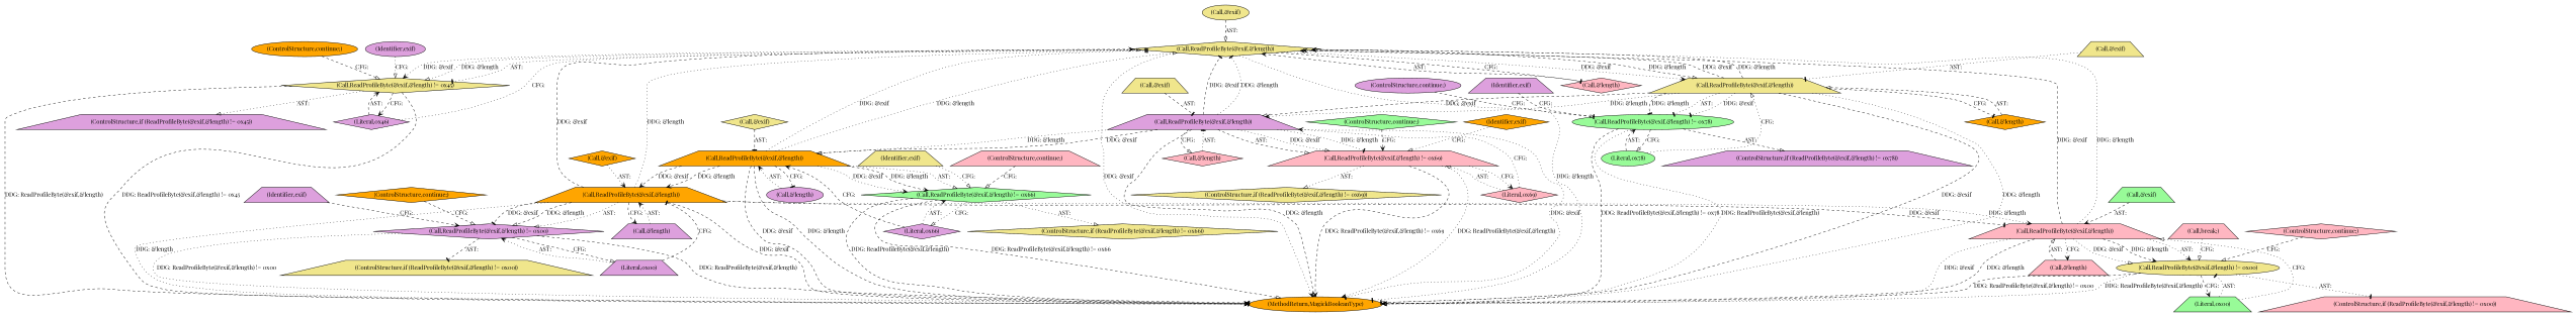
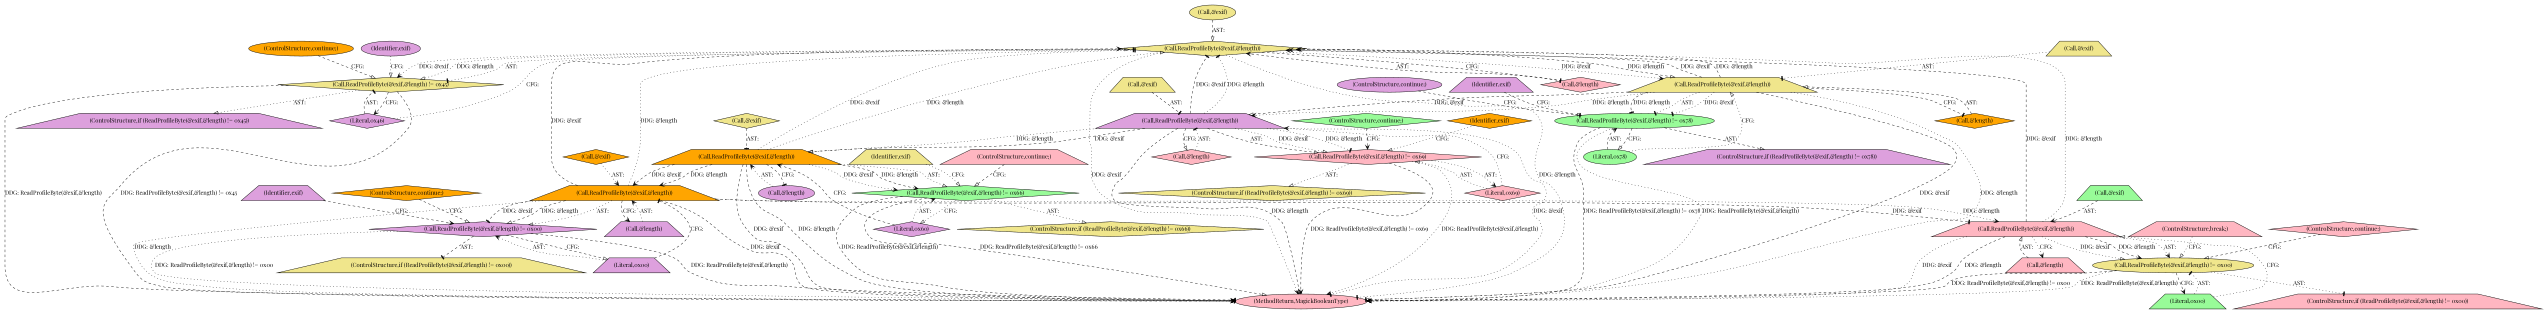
  digraph {
    fontname="Playfair Display"
    node [fillcolor=plum fontname="Playfair Display" shape=trapezium style=filled]
    edge [arrowhead=onormal fontname="Playfair Display" style=dashed]
    n1 [fillcolor=khaki label="(Call,ReadProfileByte(&exif,&length))" shape=diamond]
    n2 [fillcolor=khaki label="(Call,ReadProfileByte(&exif,&length))"]
    n3 [fillcolor=khaki label="(Call,ReadProfileByte(&exif,&length) != 0x45)" shape=diamond]
    n4 [fillcolor=lightpink label="(Call,&length)" shape=diamond]
-   n5 [fillcolor=orange label="(MethodReturn,MagickBooleanType)" shape=ellipse]
+   n5 [fillcolor=lightpink label="(MethodReturn,MagickBooleanType)" shape=ellipse]
    n6 [label="(Call,ReadProfileByte(&exif,&length))"]
    n7 [fillcolor=palegreen label="(Call,ReadProfileByte(&exif,&length) != 0x78)" shape=ellipse]
    n8 [fillcolor=orange label="(Call,&length)" shape=diamond]
    n9 [label="(ControlStructure,if (ReadProfileByte(&exif,&length) != 0x45))"]
    n10 [label="(Literal,0x46)" shape=diamond]
    n11 [fillcolor=orange label="(Call,ReadProfileByte(&exif,&length))"]
-   n12 [fillcolor=lightpink label="(Call,ReadProfileByte(&exif,&length) != 0x69)"]
+   n12 [fillcolor=lightpink label="(Call,ReadProfileByte(&exif,&length) != 0x69)" shape=diamond]
    n13 [fillcolor=lightpink label="(Call,&length)" shape=diamond]
    n14 [fillcolor=orange label="(Call,ReadProfileByte(&exif,&length))"]
    n15 [fillcolor=palegreen label="(Call,ReadProfileByte(&exif,&length) != 0x66)" shape=diamond]
    n16 [label="(Call,&length)" shape=ellipse]
    n17 [fillcolor=lightpink label="(Literal,0x69)" shape=diamond]
    n18 [fillcolor=khaki label="(ControlStructure,if (ReadProfileByte(&exif,&length) != 0x69))" shape=diamond]
    n19 [fillcolor=palegreen label="(Literal,0x78)" shape=ellipse]
    n20 [label="(ControlStructure,if (ReadProfileByte(&exif,&length) != 0x78))"]
    n21 [fillcolor=lightpink label="(Call,ReadProfileByte(&exif,&length))"]
    n22 [fillcolor=khaki label="(Call,ReadProfileByte(&exif,&length) != 0x00)" shape=ellipse]
    n23 [fillcolor=lightpink label="(Call,&length)"]
    n24 [fillcolor=lightpink label="(ControlStructure,if (ReadProfileByte(&exif,&length) != 0x00))"]
    n25 [fillcolor=palegreen label="(Literal,0x00)"]
    n26 [label="(Call,ReadProfileByte(&exif,&length) != 0x00)" shape=diamond]
    n27 [label="(Call,&length)"]
    n28 [fillcolor=khaki label="(ControlStructure,if (ReadProfileByte(&exif,&length) != 0x00))"]
    n29 [label="(Literal,0x00)"]
    n30 [fillcolor=khaki label="(ControlStructure,if (ReadProfileByte(&exif,&length) != 0x66))" shape=diamond]
-   n31 [label="(Literal,0x66)" shape=diamond]
+   n31 [label="(Literal,0x60)" shape=diamond]
    n32 [fillcolor=khaki label="(Call,&exif)"]
    n33 [fillcolor=lightpink label="(ControlStructure,continue;)"]
    n34 [fillcolor=khaki label="(Call,&exif)" shape=diamond]
-   n35 [fillcolor=lightpink label="(Call,break;)"]
+   n35 [fillcolor=lightpink label="(ControlStructure,break;)"]
    n36 [fillcolor=orange label="(ControlStructure,continue;)" shape=diamond]
    n37 [label="(Identifier,exif)"]
    n38 [fillcolor=khaki label="(Call,&exif)" shape=ellipse]
    n39 [fillcolor=lightpink label="(ControlStructure,continue;)" shape=diamond]
    n40 [fillcolor=orange label="(ControlStructure,continue;)" shape=ellipse]
    n41 [fillcolor=orange label="(Call,&exif)" shape=diamond]
    n42 [label="(Identifier,exif)"]
    n43 [label="(ControlStructure,continue;)" shape=ellipse]
    n44 [fillcolor=palegreen label="(ControlStructure,continue;)" shape=diamond]
    n45 [fillcolor=khaki label="(Identifier,exif)"]
    n46 [fillcolor=orange label="(Identifier,exif)" shape=diamond]
    n47 [label="(Identifier,exif)" shape=ellipse]
    n48 [fillcolor=khaki label="(Call,&exif)"]
    n49 [fillcolor=palegreen label="(Call,&exif)"]
    n1 -> n2 [arrowhead=vee label="DDG: &exif" style=dotted]
    n1 -> n2 [label="DDG: &length"]
    n1 -> n3 [arrowhead=tee label="AST: " style=dotted]
    n1 -> n3 [arrowhead=vee label="DDG: &exif" style=dotted]
    n1 -> n3 [label="DDG: &length" style=dotted]
    n1 -> n4 [arrowhead=tee label="CFG: "]
    n1 -> n5 [arrowhead=vee label="DDG: &exif" style=dotted]
    n1 -> n5 [arrowhead=tee label="DDG: &length" style=dotted]
    n2 -> n1 [arrowhead=vee label="DDG: &exif"]
    n2 -> n1 [arrowhead=vee label="DDG: &length"]
    n2 -> n5 [label="DDG: &exif"]
    n2 -> n5 [label="DDG: &length" style=dotted]
    n2 -> n6 [label="DDG: &exif"]
    n2 -> n6 [arrowhead=vee label="DDG: &length" style=dotted]
    n2 -> n7 [arrowhead=tee label="AST: " style=dotted]
    n2 -> n7 [arrowhead=tee label="DDG: &exif" style=dotted]
    n2 -> n7 [arrowhead=tee label="DDG: &length"]
    n2 -> n8 [arrowhead=tee label="CFG: "]
    n3 -> n5 [arrowhead=vee label="DDG: ReadProfileByte(&exif,&length)"]
    n3 -> n5 [label="DDG: ReadProfileByte(&exif,&length) != 0x45"]
    n3 -> n9 [label="AST: " style=dotted]
    n3 -> n10 [arrowhead=vee label="CFG: "]
    n4 -> n1 [arrowhead=vee label="AST: "]
    n6 -> n1 [arrowhead=tee label="DDG: &exif"]
    n6 -> n1 [arrowhead=tee label="DDG: &length" style=dotted]
    n6 -> n5 [arrowhead=tee label="DDG: &exif" style=dotted]
    n6 -> n5 [arrowhead=tee label="DDG: &length"]
    n6 -> n11 [label="DDG: &exif"]
    n6 -> n11 [label="DDG: &length" style=dotted]
    n6 -> n12 [label="AST: "]
    n6 -> n12 [label="DDG: &exif" style=dotted]
    n6 -> n12 [arrowhead=tee label="DDG: &length" style=dotted]
    n6 -> n13 [label="CFG: "]
    n7 -> n5 [arrowhead=tee label="DDG: ReadProfileByte(&exif,&length)" style=dotted]
    n7 -> n5 [label="DDG: ReadProfileByte(&exif,&length) != 0x78"]
    n7 -> n19 [label="CFG: "]
    n7 -> n20 [label="AST: "]
    n8 -> n2 [label="AST: "]
    n10 -> n1 [label="CFG: " style=dotted]
-   n10 -> n3 [arrowhead=vee label="AST: "]
+   n10 -> n3 [arrowhead=tee label="AST: "]
    n11 -> n1 [arrowhead=tee label="DDG: &exif" style=dotted]
    n11 -> n1 [label="DDG: &length" style=dotted]
    n11 -> n5 [arrowhead=vee label="DDG: &exif"]
    n11 -> n5 [label="DDG: &length"]
    n11 -> n14 [arrowhead=vee label="DDG: &exif"]
    n11 -> n14 [arrowhead=vee label="DDG: &length"]
    n11 -> n15 [label="AST: " style=dotted]
    n11 -> n15 [arrowhead=vee label="DDG: &exif" style=dotted]
    n11 -> n15 [arrowhead=vee label="DDG: &length"]
    n11 -> n16 [arrowhead=tee label="CFG: "]
    n12 -> n5 [arrowhead=vee label="DDG: ReadProfileByte(&exif,&length)" style=dotted]
    n12 -> n5 [arrowhead=vee label="DDG: ReadProfileByte(&exif,&length) != 0x69"]
-   n12 -> n17 [arrowhead=vee label="CFG: " style=dotted]
+   n12 -> n17 [arrowhead=vee label="AST: " style=dotted]
    n12 -> n18 [label="AST: " style=dotted]
    n13 -> n6 [arrowhead=tee label="AST: " style=dotted]
    n14 -> n1 [arrowhead=vee label="DDG: &exif"]
    n14 -> n1 [arrowhead=tee label="DDG: &length" style=dotted]
    n14 -> n5 [arrowhead=tee label="DDG: &exif"]
    n14 -> n5 [arrowhead=tee label="DDG: &length" style=dotted]
    n14 -> n21 [arrowhead=tee label="DDG: &exif"]
    n14 -> n21 [arrowhead=vee label="DDG: &length" style=dotted]
    n14 -> n26 [label="AST: " style=dotted]
    n14 -> n26 [arrowhead=tee label="DDG: &exif"]
    n14 -> n26 [label="DDG: &length"]
    n14 -> n27 [arrowhead=vee label="CFG: "]
    n15 -> n5 [arrowhead=vee label="DDG: ReadProfileByte(&exif,&length)"]
    n15 -> n5 [label="DDG: ReadProfileByte(&exif,&length) != 0x66"]
    n15 -> n30 [label="AST: " style=dotted]
    n15 -> n31 [label="CFG: " style=dotted]
    n16 -> n11 [arrowhead=vee label="AST: " style=dotted]
    n17 -> n6 [arrowhead=vee label="CFG: " style=dotted]
    n17 -> n12 [label="AST: " style=dotted]
    n19 -> n2 [label="CFG: " style=dotted]
    n19 -> n7 [arrowhead=vee label="AST: "]
    n21 -> n1 [arrowhead=vee label="DDG: &exif"]
    n21 -> n1 [arrowhead=vee label="DDG: &length" style=dotted]
    n21 -> n5 [label="DDG: &exif" style=dotted]
    n21 -> n5 [label="DDG: &length"]
    n21 -> n22 [arrowhead=vee label="AST: " style=dotted]
    n21 -> n22 [label="DDG: &exif" style=dotted]
    n21 -> n22 [arrowhead=vee label="DDG: &length"]
    n21 -> n23 [arrowhead=vee label="CFG: " style=dotted]
    n22 -> n5 [arrowhead=vee label="DDG: ReadProfileByte(&exif,&length)" style=dotted]
    n22 -> n5 [arrowhead=vee label="DDG: ReadProfileByte(&exif,&length) != 0x00"]
    n22 -> n24 [arrowhead=tee label="AST: " style=dotted]
    n22 -> n25 [arrowhead=vee label="CFG: "]
    n23 -> n21 [label="AST: "]
    n25 -> n21 [label="CFG: " style=dotted]
    n25 -> n22 [arrowhead=tee label="AST: " style=dotted]
    n26 -> n5 [arrowhead=tee label="DDG: ReadProfileByte(&exif,&length)"]
    n26 -> n5 [label="DDG: ReadProfileByte(&exif,&length) != 0x00" style=dotted]
    n26 -> n28 [arrowhead=tee label="AST: "]
    n26 -> n29 [label="CFG: "]
    n27 -> n14 [arrowhead=vee label="AST: " style=dotted]
    n29 -> n14 [arrowhead=tee label="CFG: "]
    n29 -> n26 [arrowhead=vee label="AST: " style=dotted]
    n31 -> n11 [arrowhead=vee label="CFG: "]
    n31 -> n15 [arrowhead=vee label="AST: " style=dotted]
    n32 -> n6 [arrowhead=tee label="AST: "]
    n33 -> n15 [label="CFG: "]
    n34 -> n11 [arrowhead=tee label="AST: "]
    n35 -> n22 [label="CFG: " style=dotted]
    n36 -> n26 [label="CFG: "]
    n37 -> n26 [arrowhead=vee label="CFG: "]
    n38 -> n1 [label="AST: "]
    n39 -> n22 [label="CFG: "]
    n40 -> n3 [label="CFG: "]
    n41 -> n14 [arrowhead=vee label="AST: " style=dotted]
    n42 -> n7 [label="CFG: "]
    n43 -> n7 [arrowhead=tee label="CFG: "]
    n44 -> n12 [arrowhead=vee label="CFG: "]
    n45 -> n15 [label="CFG: " style=dotted]
    n46 -> n12 [label="CFG: " style=dotted]
    n47 -> n3 [label="CFG: " style=dotted]
    n48 -> n2 [arrowhead=tee label="AST: " style=dotted]
    n49 -> n21 [arrowhead=vee label="AST: "]
  }
